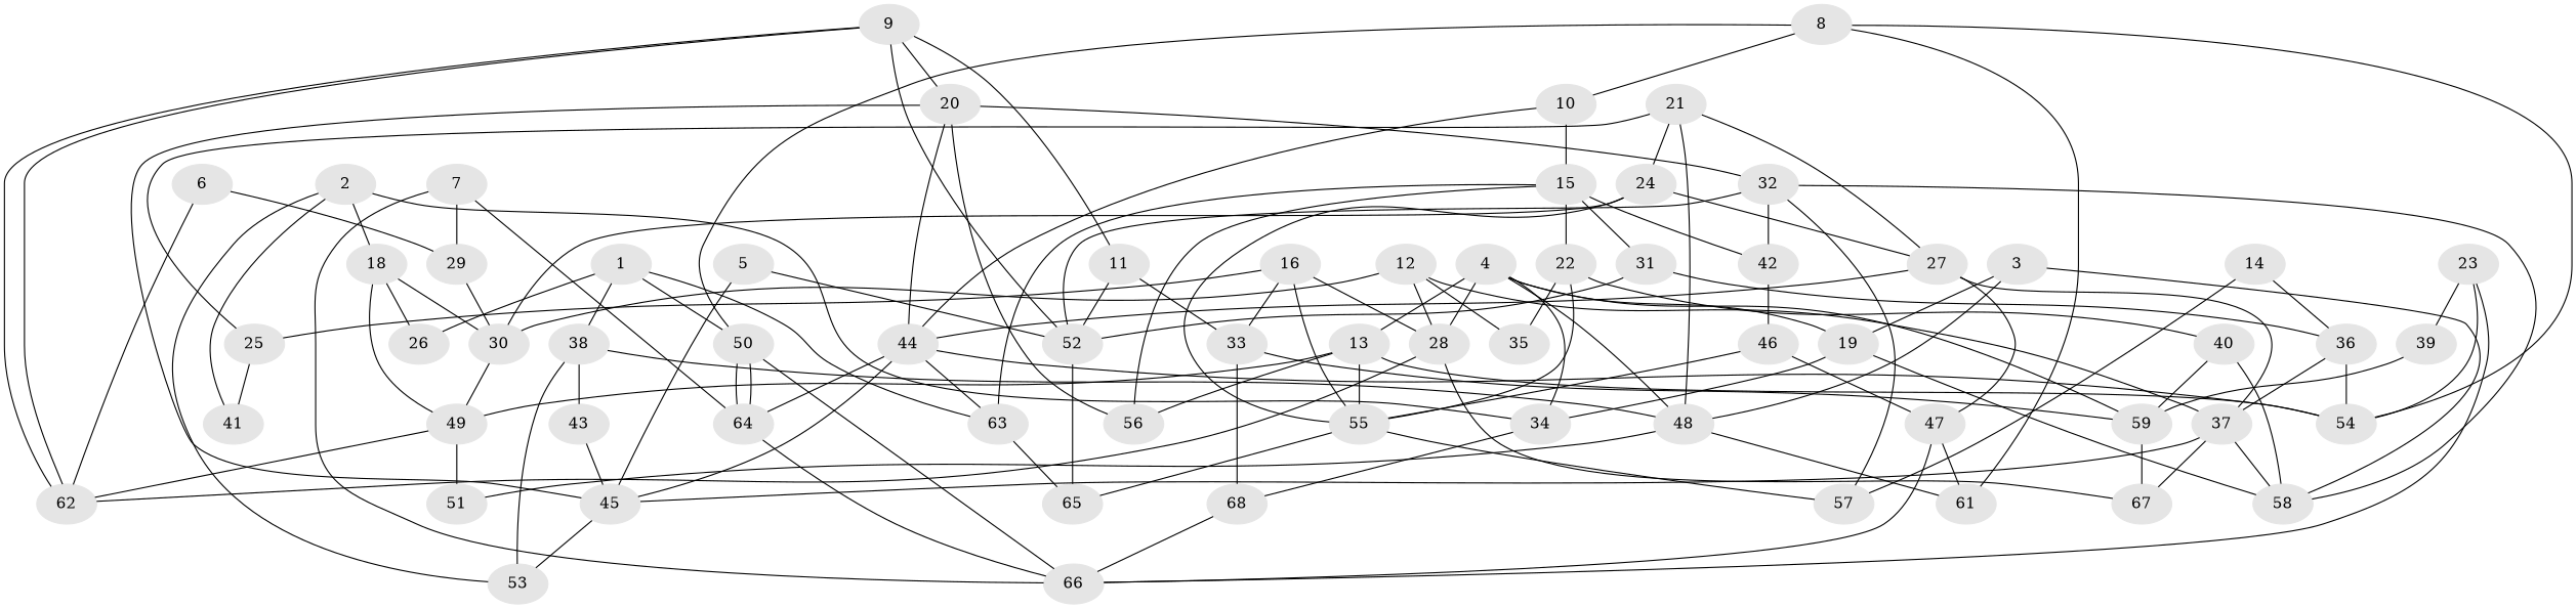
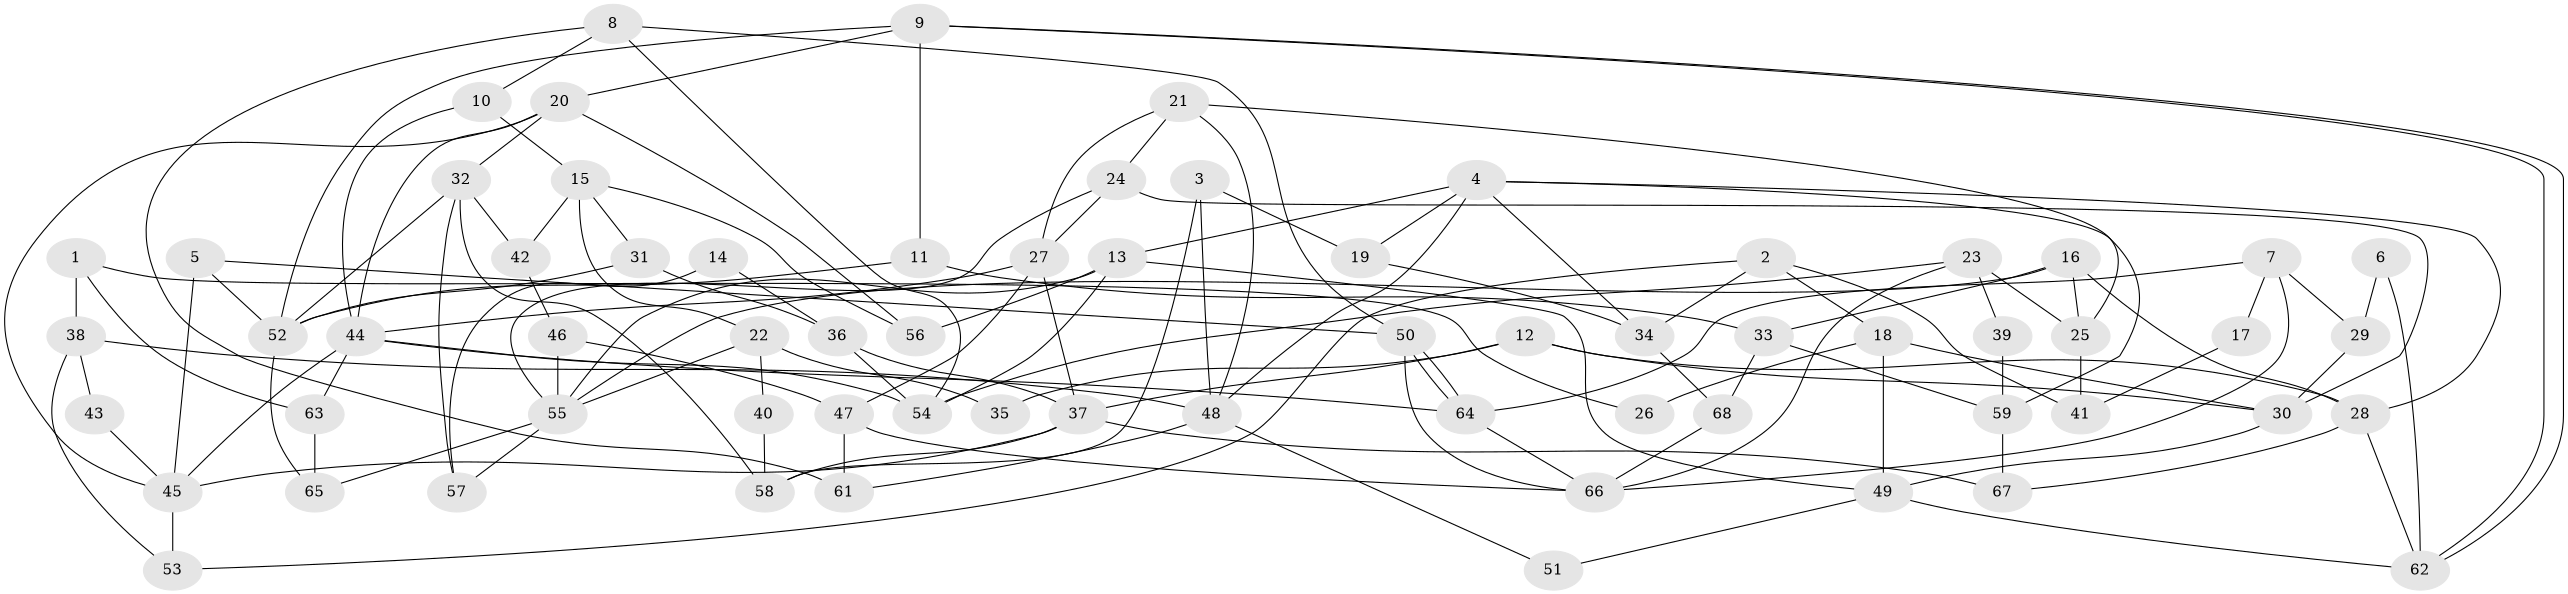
  graph {
    node [color=gray90 style=filled]
    1
    26
    38
    50
    63
    53
    48
    43
    64
    66
    65
    2
    18
    34
    41
    30
    49
    n18 [label=68]
    3
    19
    58
    61
    51
    4
    13
    28
    59
    54
    55
    56
    62
    67
    5
    45
    52
    6
    29
    7
+   17
    8
    10
    15
    44
    9
    11
    20
    33
    32
    22
    31
    42
    12
    35
    37
    57
    14
    36
    40
    46
    16
    25
    21
    24
    27
    47
    23
    39
    1 -- 26
    1 -- 38
-   1 -- 50
+   5 -- 50
    1 -- 63
    38 -- 53
    38 -- 48
    38 -- 43
    50 -- 64
    50 -- 64
    50 -- 66
    63 -- 65
    48 -- 61
    48 -- 51
    43 -- 45
    64 -- 66
    2 -- 53
    2 -- 18
    2 -- 34
    2 -- 41
    18 -- 26
    18 -- 30
    18 -- 49
    34 -- n18
    30 -- 49
    49 -- 51
    49 -- 62
    n18 -- 66
    3 -- 48
    3 -- 19
    3 -- 58
    19 -- 34
-   19 -- 58
    4 -- 48
    4 -- 34
    4 -- 19
    4 -- 13
    4 -- 28
    4 -- 59
    13 -- 49
    13 -- 54
    13 -- 55
    13 -- 56
    28 -- 62
    28 -- 67
    59 -- 67
    55 -- 65
    55 -- 57
    5 -- 45
    5 -- 52
    45 -- 53
    52 -- 65
    6 -- 62
    6 -- 29
    29 -- 30
    7 -- 64
    7 -- 66
    7 -- 29
+   7 -- 17
+   17 -- 41
    8 -- 50
    8 -- 61
    8 -- 54
    8 -- 10
    10 -- 15
    10 -- 44
-   15 -- 63
    15 -- 56
    15 -- 22
    15 -- 31
    15 -- 42
    44 -- 63
    44 -- 64
    44 -- 54
    44 -- 45
    9 -- 62
    9 -- 62
    9 -- 52
    9 -- 11
    9 -- 20
    11 -- 52
    11 -- 33
    20 -- 56
    20 -- 45
    20 -- 44
    20 -- 32
    33 -- n18
    33 -- 59
    32 -- 58
    32 -- 52
    32 -- 42
    32 -- 57
    22 -- 55
    22 -- 35
    22 -- 40
    31 -- 52
    31 -- 36
    42 -- 46
    12 -- 30
    12 -- 28
    12 -- 35
    12 -- 37
    37 -- 58
    37 -- 67
    37 -- 45
    14 -- 57
    14 -- 36
    36 -- 54
    36 -- 37
    40 -- 58
-   40 -- 59
    46 -- 55
    46 -- 47
    16 -- 28
    16 -- 55
    16 -- 33
    16 -- 25
    25 -- 41
    21 -- 48
    21 -- 25
    21 -- 24
    21 -- 27
    24 -- 30
    24 -- 55
    24 -- 27
    27 -- 44
    27 -- 37
    27 -- 47
    47 -- 66
    47 -- 61
    23 -- 66
    23 -- 54
+   23 -- 25
    23 -- 39
    39 -- 59
  }
